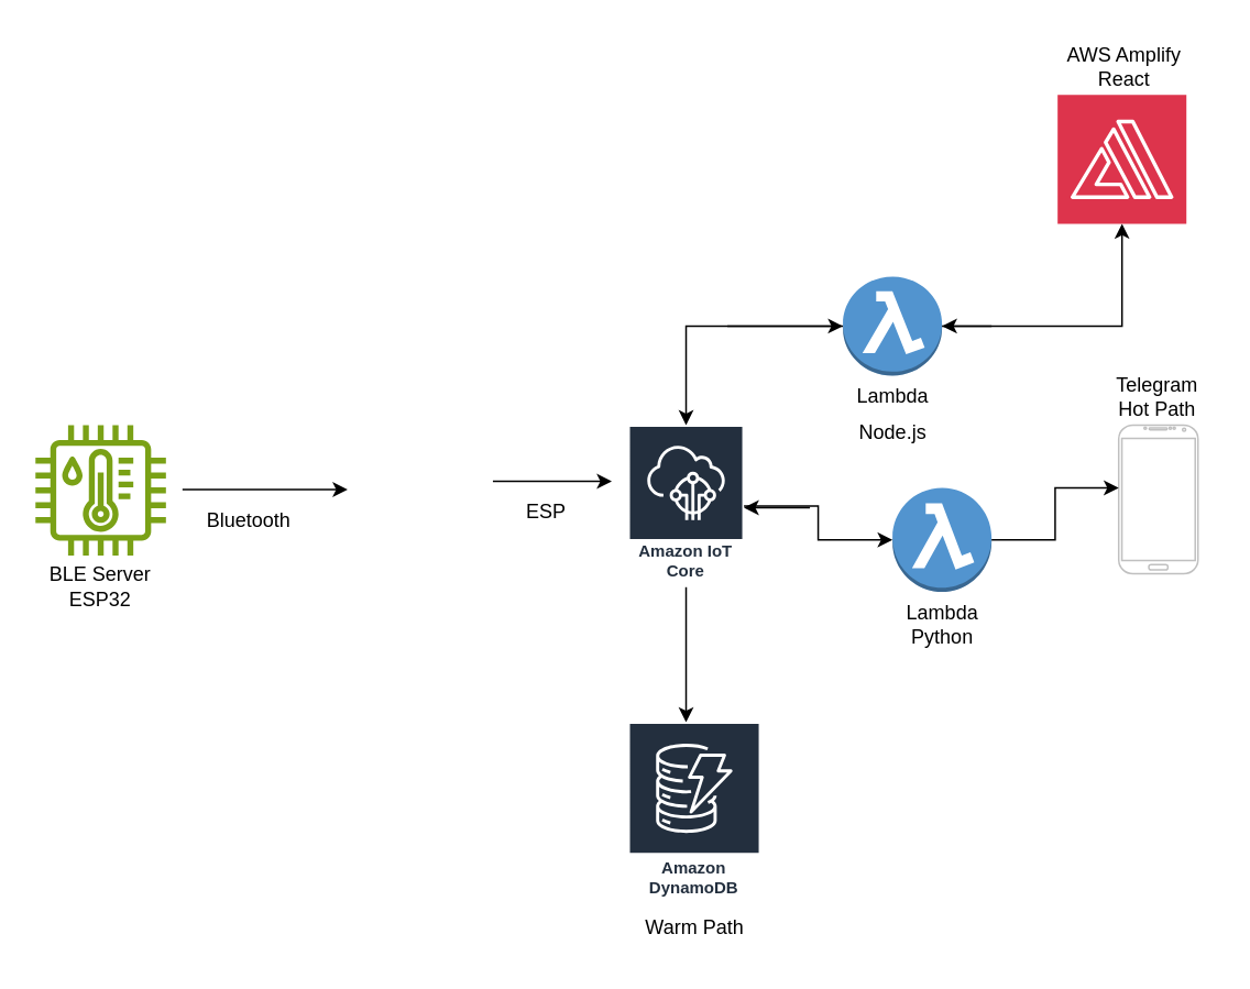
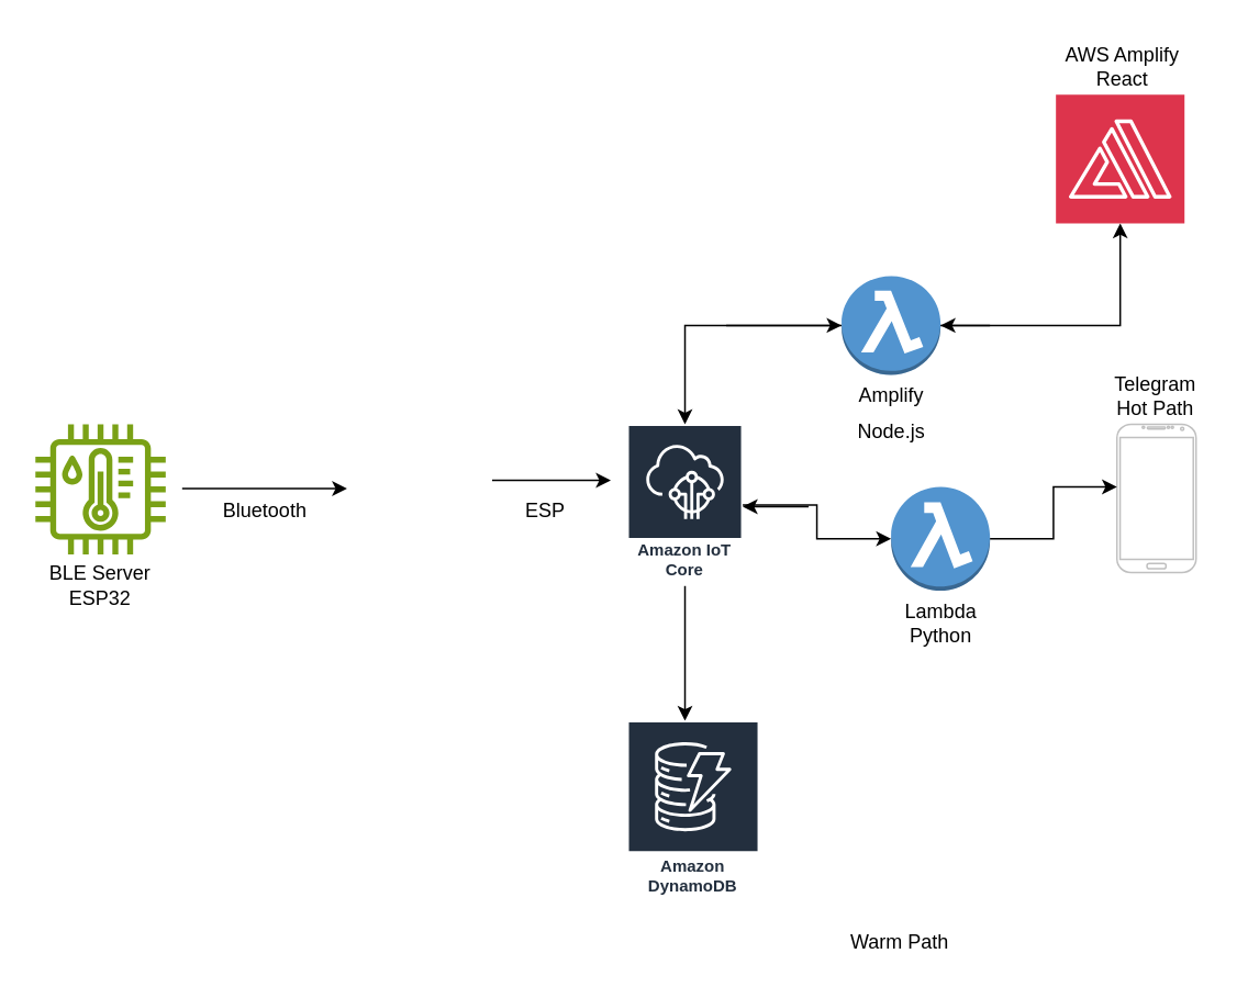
  <mxCell id="0" />
  <mxCell id="1" parent="0" />
  <mxCell id="2" style="edgeStyle=orthogonalEdgeStyle;rounded=0;orthogonalLoop=1;jettySize=auto;html=1;" parent="1" source="3" edge="1"><mxGeometry relative="1" as="geometry"><mxPoint x="370" y="291" as="targetPoint" /></mxGeometry></mxCell>
  <mxCell id="3" value="" style="shape=image;html=1;verticalAlign=top;verticalLabelPosition=bottom;labelBackgroundColor=#ffffff;imageAspect=0;aspect=fixed;image=https://cdn1.iconfinder.com/data/icons/fruit-136/64/Fruit_iconfree_Filled_Outline_raspberry-healthy-organic-food-fruit_icon-128.png" parent="1" vertex="1"><mxGeometry x="210" y="247" width="88" height="88" as="geometry" /></mxCell>
  <mxCell id="4" style="edgeStyle=orthogonalEdgeStyle;rounded=0;orthogonalLoop=1;jettySize=auto;html=1;" parent="1" edge="1"><mxGeometry relative="1" as="geometry"><mxPoint x="210" y="296" as="targetPoint" /><mxPoint x="110" y="296" as="sourcePoint" /><Array as="points"><mxPoint x="160" y="296.5" /><mxPoint x="160" y="296.5" /></Array></mxGeometry></mxCell>
  <mxCell id="5" value="" style="sketch=0;outlineConnect=0;fontColor=#232F3E;gradientColor=none;fillColor=#7AA116;strokeColor=none;dashed=0;verticalLabelPosition=bottom;verticalAlign=top;align=center;html=1;fontSize=12;fontStyle=0;aspect=fixed;pointerEvents=1;shape=mxgraph.aws4.iot_thing_temperature_humidity_sensor;" parent="1" vertex="1"><mxGeometry x="21" y="257" width="79" height="79" as="geometry" /></mxCell>
- <mxCell id="6" value="Bluetooth" style="text;html=1;align=center;verticalAlign=middle;resizable=0;points=[];autosize=1;strokeColor=none;fillColor=none;" parent="1" vertex="1"><mxGeometry x="115" y="300" width="70" height="30" as="geometry" /></mxCell>
+ <mxCell id="6" value="Bluetooth" style="text;html=1;align=center;verticalAlign=middle;resizable=0;points=[];autosize=1;strokeColor=none;fillColor=none;" parent="1" vertex="1"><mxGeometry x="125" y="295" width="70" height="30" as="geometry" /></mxCell>
  <mxCell id="7" style="edgeStyle=orthogonalEdgeStyle;rounded=0;orthogonalLoop=1;jettySize=auto;html=1;" parent="1" source="9" edge="1"><mxGeometry relative="1" as="geometry"><mxPoint x="415" y="437" as="targetPoint" /></mxGeometry></mxCell>
  <mxCell id="8" style="edgeStyle=orthogonalEdgeStyle;rounded=0;orthogonalLoop=1;jettySize=auto;html=1;" parent="1" source="9" target="23" edge="1"><mxGeometry relative="1" as="geometry" /></mxCell>
  <mxCell id="9" value="Amazon IoT Core" style="sketch=0;outlineConnect=0;fontColor=#232F3E;gradientColor=none;strokeColor=#ffffff;fillColor=#232F3E;dashed=0;verticalLabelPosition=middle;verticalAlign=bottom;align=center;html=1;whiteSpace=wrap;fontSize=10;fontStyle=1;spacing=3;shape=mxgraph.aws4.productIcon;prIcon=mxgraph.aws4.iot_core;" parent="1" vertex="1"><mxGeometry x="380" y="257" width="70" height="98" as="geometry" /></mxCell>
  <mxCell id="10" value="ESP" style="text;html=1;align=center;verticalAlign=middle;resizable=0;points=[];autosize=1;strokeColor=none;fillColor=none;" parent="1" vertex="1"><mxGeometry x="295" y="295" width="70" height="30" as="geometry" /></mxCell>
  <mxCell id="11" value="Amazon DynamoDB" style="sketch=0;outlineConnect=0;fontColor=#232F3E;gradientColor=none;strokeColor=#ffffff;fillColor=#232F3E;dashed=0;verticalLabelPosition=middle;verticalAlign=bottom;align=center;html=1;whiteSpace=wrap;fontSize=10;fontStyle=1;spacing=3;shape=mxgraph.aws4.productIcon;prIcon=mxgraph.aws4.dynamodb;" parent="1" vertex="1"><mxGeometry x="380" y="437" width="80" height="110" as="geometry" /></mxCell>
  <mxCell id="12" style="rounded=0;orthogonalLoop=1;jettySize=auto;html=1;exitX=0;exitY=0.5;exitDx=0;exitDy=0;exitPerimeter=0;edgeStyle=orthogonalEdgeStyle;" parent="1" source="13" target="9" edge="1"><mxGeometry relative="1" as="geometry"><mxPoint x="510" y="197" as="targetPoint" /></mxGeometry></mxCell>
  <mxCell id="13" value="" style="outlineConnect=0;dashed=0;verticalLabelPosition=bottom;verticalAlign=top;align=center;html=1;shape=mxgraph.aws3.lambda_function;fillColor=#5294CF;gradientColor=none;" parent="1" vertex="1"><mxGeometry x="510" y="167" width="60" height="60" as="geometry" /></mxCell>
  <mxCell id="14" style="edgeStyle=orthogonalEdgeStyle;rounded=0;orthogonalLoop=1;jettySize=auto;html=1;" parent="1" source="13" target="20" edge="1"><mxGeometry relative="1" as="geometry"><mxPoint x="628.98" y="92.978" as="targetPoint" /></mxGeometry></mxCell>
- <mxCell id="15" value="Warm Path" style="text;html=1;align=center;verticalAlign=middle;resizable=0;points=[];autosize=1;strokeColor=none;fillColor=none;" parent="1" vertex="1"><mxGeometry x="380" y="547" width="80" height="30" as="geometry" /></mxCell>
- <mxCell id="16" value="Lambda" style="text;html=1;align=center;verticalAlign=middle;resizable=0;points=[];autosize=1;strokeColor=none;fillColor=none;" parent="1" vertex="1"><mxGeometry x="505" y="225" width="70" height="30" as="geometry" /></mxCell>
+ <mxCell id="15" value="Warm Path" style="text;html=1;align=center;verticalAlign=middle;resizable=0;points=[];autosize=1;strokeColor=none;fillColor=none;" parent="1" vertex="1"><mxGeometry x="505" y="557" width="80" height="30" as="geometry" /></mxCell>
+ <mxCell id="16" value="Amplify" style="text;html=1;align=center;verticalAlign=middle;resizable=0;points=[];autosize=1;strokeColor=none;fillColor=none;" parent="1" vertex="1"><mxGeometry x="505" y="225" width="70" height="30" as="geometry" /></mxCell>
  <mxCell id="17" value="Node.js" style="text;html=1;align=center;verticalAlign=middle;resizable=0;points=[];autosize=1;strokeColor=none;fillColor=none;" parent="1" vertex="1"><mxGeometry x="510" y="247" width="60" height="30" as="geometry" /></mxCell>
  <mxCell id="18" value="" style="endArrow=classic;html=1;rounded=0;entryX=0;entryY=0.5;entryDx=0;entryDy=0;entryPerimeter=0;" parent="1" target="13" edge="1"><mxGeometry width="50" height="50" relative="1" as="geometry"><mxPoint x="440" y="197" as="sourcePoint" /><mxPoint x="490" y="147" as="targetPoint" /></mxGeometry></mxCell>
  <mxCell id="19" value="" style="endArrow=classic;html=1;rounded=0;entryX=1;entryY=0.5;entryDx=0;entryDy=0;entryPerimeter=0;" parent="1" target="13" edge="1"><mxGeometry width="50" height="50" relative="1" as="geometry"><mxPoint x="600" y="197" as="sourcePoint" /><mxPoint x="580" y="187" as="targetPoint" /></mxGeometry></mxCell>
  <mxCell id="20" value="" style="sketch=0;points=[[0,0,0],[0.25,0,0],[0.5,0,0],[0.75,0,0],[1,0,0],[0,1,0],[0.25,1,0],[0.5,1,0],[0.75,1,0],[1,1,0],[0,0.25,0],[0,0.5,0],[0,0.75,0],[1,0.25,0],[1,0.5,0],[1,0.75,0]];outlineConnect=0;fontColor=#232F3E;fillColor=#DD344C;strokeColor=#ffffff;dashed=0;verticalLabelPosition=bottom;verticalAlign=top;align=center;html=1;fontSize=12;fontStyle=0;aspect=fixed;shape=mxgraph.aws4.resourceIcon;resIcon=mxgraph.aws4.amplify;" parent="1" vertex="1"><mxGeometry x="640" y="57" width="78" height="78" as="geometry" /></mxCell>
  <mxCell id="21" value="AWS Amplify&lt;div&gt;React&lt;/div&gt;" style="text;html=1;align=center;verticalAlign=middle;resizable=0;points=[];autosize=1;strokeColor=none;fillColor=none;" parent="1" vertex="1"><mxGeometry x="635" y="20" width="90" height="40" as="geometry" /></mxCell>
  <mxCell id="22" value="" style="verticalLabelPosition=bottom;verticalAlign=top;html=1;shadow=0;dashed=0;strokeWidth=1;shape=mxgraph.android.phone2;strokeColor=#c0c0c0;" parent="1" vertex="1"><mxGeometry x="677" y="257" width="48" height="90" as="geometry" /></mxCell>
  <mxCell id="23" value="" style="outlineConnect=0;dashed=0;verticalLabelPosition=bottom;verticalAlign=top;align=center;html=1;shape=mxgraph.aws3.lambda_function;fillColor=#5294CF;gradientColor=none;" parent="1" vertex="1"><mxGeometry x="540" y="295" width="60" height="63" as="geometry" /></mxCell>
  <mxCell id="24" value="" style="endArrow=classic;html=1;rounded=0;" parent="1" edge="1"><mxGeometry width="50" height="50" relative="1" as="geometry"><mxPoint x="490" y="307" as="sourcePoint" /><mxPoint x="450" y="307" as="targetPoint" /></mxGeometry></mxCell>
  <mxCell id="25" style="edgeStyle=orthogonalEdgeStyle;rounded=0;orthogonalLoop=1;jettySize=auto;html=1;entryX=0;entryY=0.422;entryDx=0;entryDy=0;entryPerimeter=0;" parent="1" source="23" target="22" edge="1"><mxGeometry relative="1" as="geometry" /></mxCell>
  <mxCell id="26" value="Telegram&lt;div&gt;Hot Path&lt;/div&gt;" style="text;html=1;align=center;verticalAlign=middle;resizable=0;points=[];autosize=1;strokeColor=none;fillColor=none;" parent="1" vertex="1"><mxGeometry x="665" y="220" width="70" height="40" as="geometry" /></mxCell>
  <mxCell id="27" value="Lambda&lt;div&gt;Python&lt;/div&gt;" style="text;html=1;align=center;verticalAlign=middle;resizable=0;points=[];autosize=1;strokeColor=none;fillColor=none;" parent="1" vertex="1"><mxGeometry x="535" y="358" width="70" height="40" as="geometry" /></mxCell>
  <mxCell id="28" value="&lt;div&gt;BLE Server&lt;/div&gt;ESP32" style="text;html=1;align=center;verticalAlign=middle;resizable=0;points=[];autosize=1;strokeColor=none;fillColor=none;" vertex="1" parent="1"><mxGeometry x="20" y="335" width="80" height="40" as="geometry" /></mxCell>
